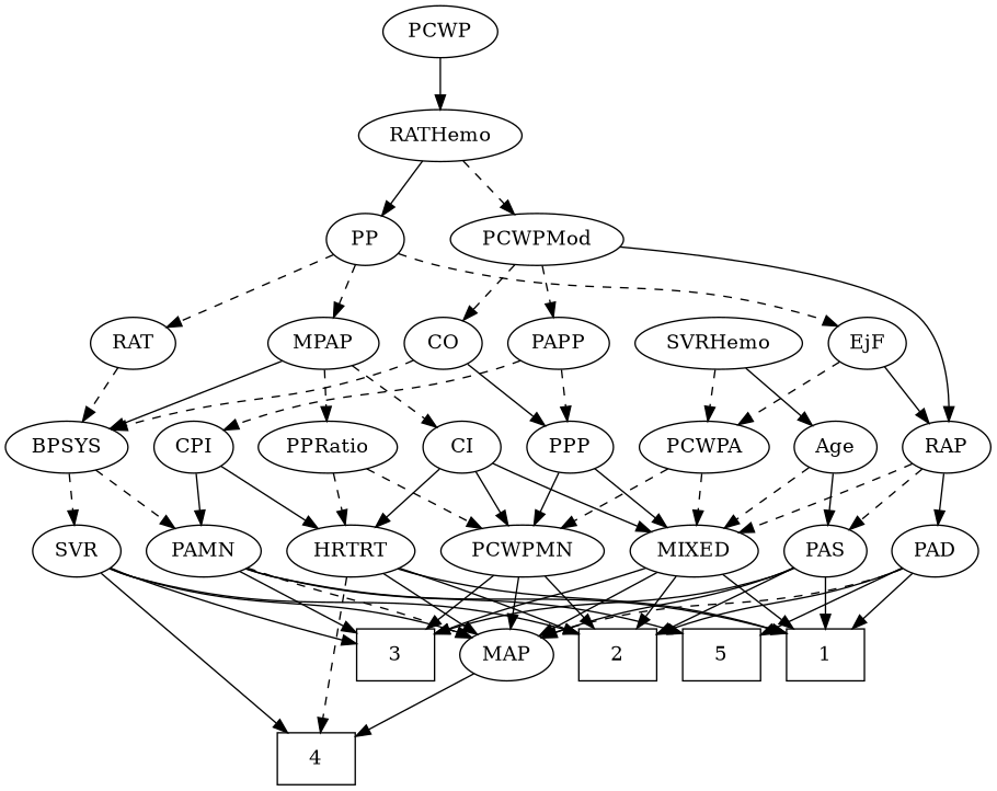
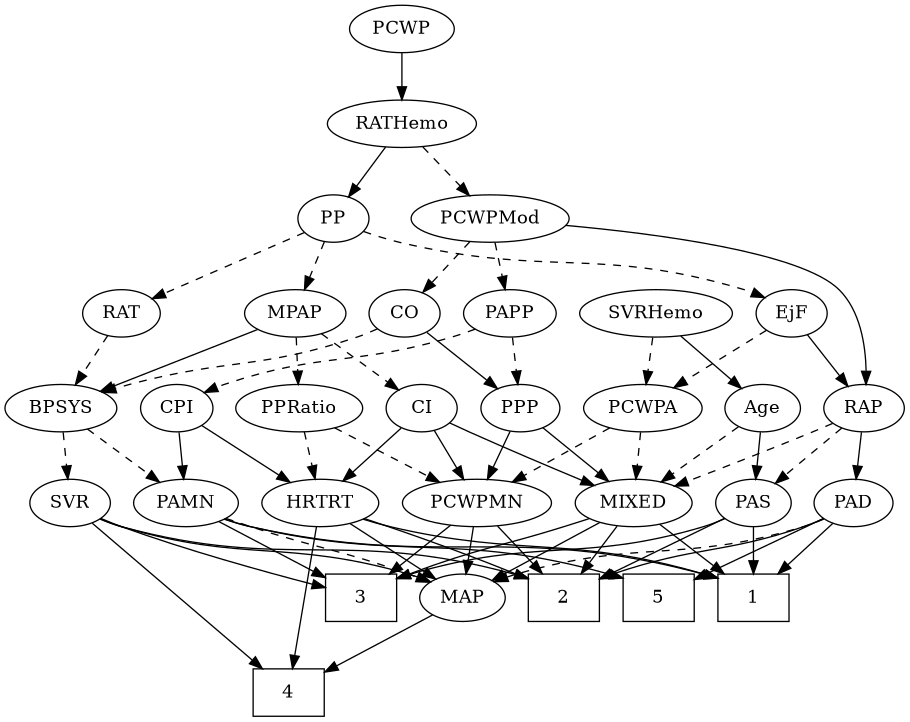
  strict digraph {
    edge [style=solid]
    1 [height=0.5 shape=box width=0.75]
    2 [height=0.5 shape=box width=0.75]
    3 [height=0.5 shape=box width=0.75]
    4 [height=0.5 shape=box width=0.75]
    5 [height=0.5 shape=box width=0.75]
    Age [height=0.5 width=0.75]
    MIXED [height=0.5 width=1.1193]
    PAS [height=0.5 width=0.75]
    MAP [height=0.5 width=0.84854]
    EjF [height=0.5 width=0.75]
    RAP [height=0.5 width=0.77632]
    PCWPA [height=0.5 width=1.1555]
    PAD [height=0.5 width=0.79437]
    PCWPMN [height=0.5 width=1.3902]
    MPAP [height=0.5 width=0.97491]
    BPSYS [height=0.5 width=1.0471]
    PPRatio [height=0.5 width=1.1013]
    CI [height=0.5 width=0.75]
    PAMN [height=0.5 width=1.011]
    SVR [height=0.5 width=0.77632]
    HRTRT [height=0.5 width=1.1013]
    CO [height=0.5 width=0.75]
    PPP [height=0.5 width=0.75]
    RATHemo [height=0.5 width=1.3721]
    PCWPMod [height=0.5 width=1.4443]
    PP [height=0.5 width=0.75]
    PAPP [height=0.5 width=0.88464]
    RAT [height=0.5 width=0.75827]
    SVRHemo [height=0.5 width=1.3902]
    CPI [height=0.5 width=0.75]
    PCWP [height=0.5 width=0.97491]
    Age -> MIXED [style=dashed]
    Age -> PAS
    MIXED -> 1
    MIXED -> 2
    MIXED -> 3
    MIXED -> MAP
    PAS -> 1
    PAS -> 2
    PAS -> 3
-   PAS -> MAP
    MAP -> 4
    EjF -> RAP
    EjF -> PCWPA [style=dashed]
    RAP -> MIXED [style=dashed]
    RAP -> PAS [style=dashed]
    RAP -> PAD
    PCWPA -> MIXED [style=dashed]
    PCWPA -> PCWPMN [style=dashed]
    PAD -> 1
    PAD -> 2
    PAD -> 5
    PAD -> MAP [style=dashed]
    PCWPMN -> 2
    PCWPMN -> 3
    PCWPMN -> MAP
    MPAP -> BPSYS
    MPAP -> PPRatio [style=dashed]
    MPAP -> CI [style=dashed]
    BPSYS -> PAMN [style=dashed]
    BPSYS -> SVR [style=dashed]
    PPRatio -> PCWPMN [style=dashed]
    PPRatio -> HRTRT [style=dashed]
    CI -> MIXED
    CI -> PCWPMN
    CI -> HRTRT
    PAMN -> 1
    PAMN -> 3
    PAMN -> 5
    PAMN -> MAP [style=dashed]
    SVR -> 2
    SVR -> 3
    SVR -> 4
    SVR -> MAP
    HRTRT -> 1
    HRTRT -> 2
-   HRTRT -> 4 [style=dashed]
+   HRTRT -> 4
    HRTRT -> MAP
    CO -> BPSYS [style=dashed]
    CO -> PPP
    PPP -> MIXED
    PPP -> PCWPMN
    RATHemo -> PCWPMod [style=dashed]
    RATHemo -> PP
    PCWPMod -> RAP
    PCWPMod -> CO [style=dashed]
    PCWPMod -> PAPP [style=dashed]
    PP -> EjF [style=dashed]
    PP -> MPAP [style=dashed]
    PP -> RAT [style=dashed]
    PAPP -> PPP [style=dashed]
    PAPP -> CPI [style=dashed]
    RAT -> BPSYS [style=dashed]
    SVRHemo -> Age
    SVRHemo -> PCWPA [style=dashed]
    CPI -> PAMN
    CPI -> HRTRT
    PCWP -> RATHemo
  }
